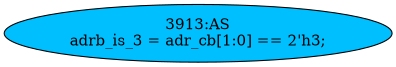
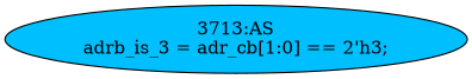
  strict digraph {
-   n1 [ast="<pyverilog.vparser.ast.Assign object at 0x7f13b5599e90>" def_var="['adrb_is_3']" fillcolor=deepskyblue label="3913:AS\nadrb_is_3 = adr_cb[1:0] == 2'h3;" statements="[]" style=filled typ=Assign use_var="['adr_cb']"]
+   n1 [ast="<pyverilog.vparser.ast.Assign object at 0x7f13b5599e90>" def_var="['adrb_is_3']" fillcolor=deepskyblue label="3713:AS\nadrb_is_3 = adr_cb[1:0] == 2'h3;" statements="[]" style=filled typ=Assign use_var="['adr_cb']"]
  }
